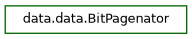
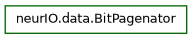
  digraph {
    rankdir=LR
-   n1 [color=darkgreen fillcolor=white fontname=Helvetica fontsize=10 height=0.2 label="data.data.BitPagenator" shape=record style=filled width=0.4]
+   n1 [color=darkgreen fillcolor=white fontname=Helvetica fontsize=10 height=0.2 label="neurIO.data.BitPagenator" shape=record style=filled width=0.4]
  }
